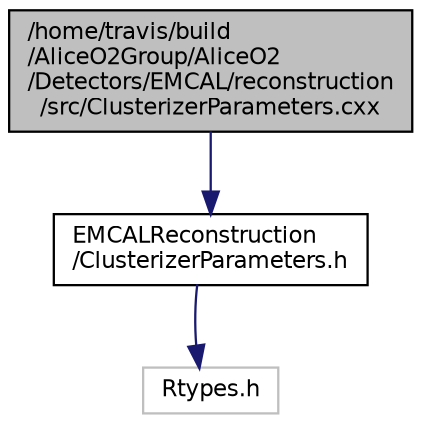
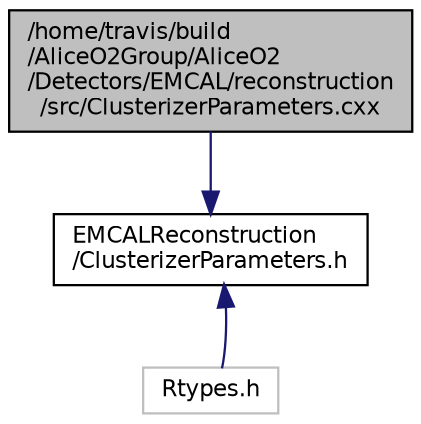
  digraph {
    node [color=black fontname=Helvetica fontsize=10 shape=record]
    edge [color=midnightblue fontname=Helvetica fontsize=10 labelfontname=Helvetica labelfontsize=10 style=solid]
    n1 [fillcolor=grey75 fontcolor=black height=0.2 label="/home/travis/build\l/AliceO2Group/AliceO2\l/Detectors/EMCAL/reconstruction\l/src/ClusterizerParameters.cxx" style=filled width=0.4]
    n2 [height=0.2 label="EMCALReconstruction\l/ClusterizerParameters.h" width=0.4]
    n3 [color=grey75 height=0.2 label="Rtypes.h" width=0.4]
    n1 -> n2
-   n2 -> n3
+   n3 -> n2
  }
